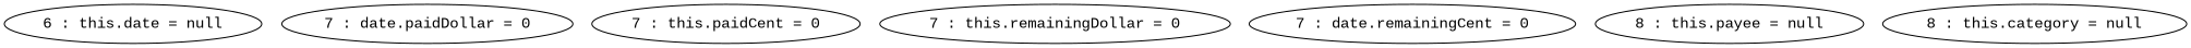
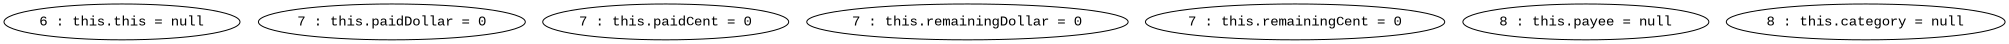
  digraph {
    fontname="Liberation Mono"
    node [fontname="Liberation Mono"]
-   "6 : this.date = null"
-   "7 : this.paidDollar = 0" [label="7 : date.paidDollar = 0"]
+   "6 : this.date = null" [label="6 : this.this = null"]
+   "7 : this.paidDollar = 0"
    "7 : this.paidCent = 0"
    "7 : this.remainingDollar = 0"
-   "7 : this.remainingCent = 0" [label="7 : date.remainingCent = 0"]
+   "7 : this.remainingCent = 0"
    "8 : this.payee = null"
    "8 : this.category = null"
  }
